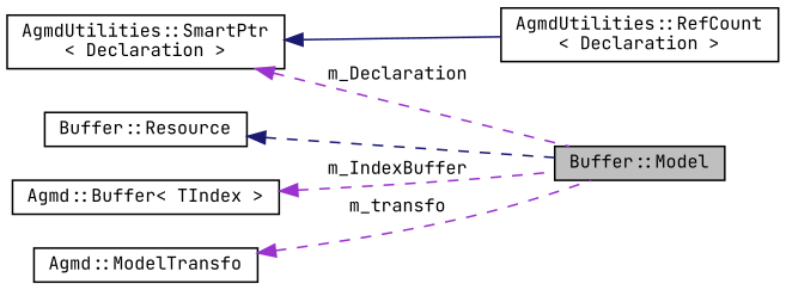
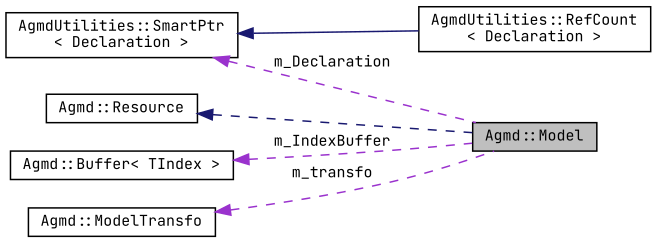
  digraph {
    fontname="JetBrains Mono"
    rankdir=LR
    node [color=black fillcolor=white fontname="JetBrains Mono" fontsize=10 shape=record style=filled]
    edge [color=darkorchid3 dir=back fontname="JetBrains Mono" fontsize=10 labelfontname=Helvetica labelfontsize=10 style=dashed]
-   n1 [fillcolor=grey75 fontcolor=black height=0.2 label="Buffer::Model" width=0.4]
-   n2 [height=0.2 label="Buffer::Resource" width=0.4]
+   n1 [fillcolor=grey75 fontcolor=black height=0.2 label="Agmd::Model" width=0.4]
+   n2 [height=0.2 label="Agmd::Resource" width=0.4]
    n3 [height=0.2 label="AgmdUtilities::SmartPtr\l\< Declaration \>" width=0.4]
    n4 [height=0.2 label="AgmdUtilities::RefCount\l\< Declaration \>" width=0.4]
    n5 [height=0.2 label="Agmd::ModelTransfo" width=0.4]
    n6 [height=0.2 label="Agmd::Buffer\< TIndex \>" width=0.4]
    n2 -> n1 [color=midnightblue]
    n3 -> n1 [label=" m_Declaration"]
    n3 -> n4 [color=midnightblue style=solid]
    n5 -> n1 [label=" m_transfo"]
    n6 -> n1 [label=" m_IndexBuffer"]
  }
